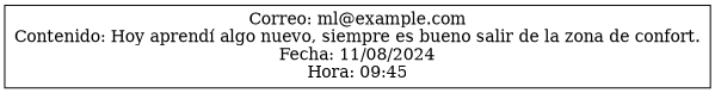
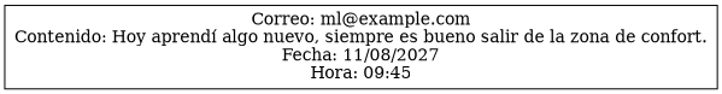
  digraph {
    rankdir=LR
-   n1 [label="{Correo: ml@example.com\nContenido: Hoy aprendí algo nuevo, siempre es bueno salir de la zona de confort.\nFecha: 11/08/2024\nHora: 09:45}" shape=record]
+   n1 [label="{Correo: ml@example.com\nContenido: Hoy aprendí algo nuevo, siempre es bueno salir de la zona de confort.\nFecha: 11/08/2027\nHora: 09:45}" shape=record]
  }
